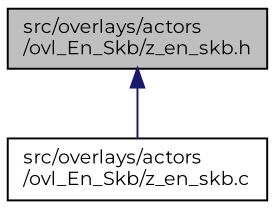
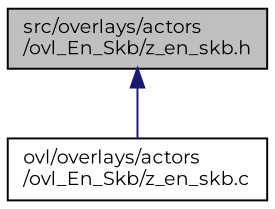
  digraph {
    fontname=Montserrat
    node [color=black fontname=Montserrat fontsize=10 shape=record style=filled]
    n1 [fillcolor=grey75 fontcolor=black height=0.2 label="src/overlays/actors\l/ovl_En_Skb/z_en_skb.h" width=0.4]
-   n2 [fillcolor=white height=0.2 label="src/overlays/actors\l/ovl_En_Skb/z_en_skb.c" width=0.4]
+   n2 [fillcolor=white height=0.2 label="ovl/overlays/actors\l/ovl_En_Skb/z_en_skb.c" width=0.4]
    n1 -> n2 [color=midnightblue dir=back fontname=Montserrat fontsize=10 labelfontname=Helvetica labelfontsize=10 style=solid]
  }
